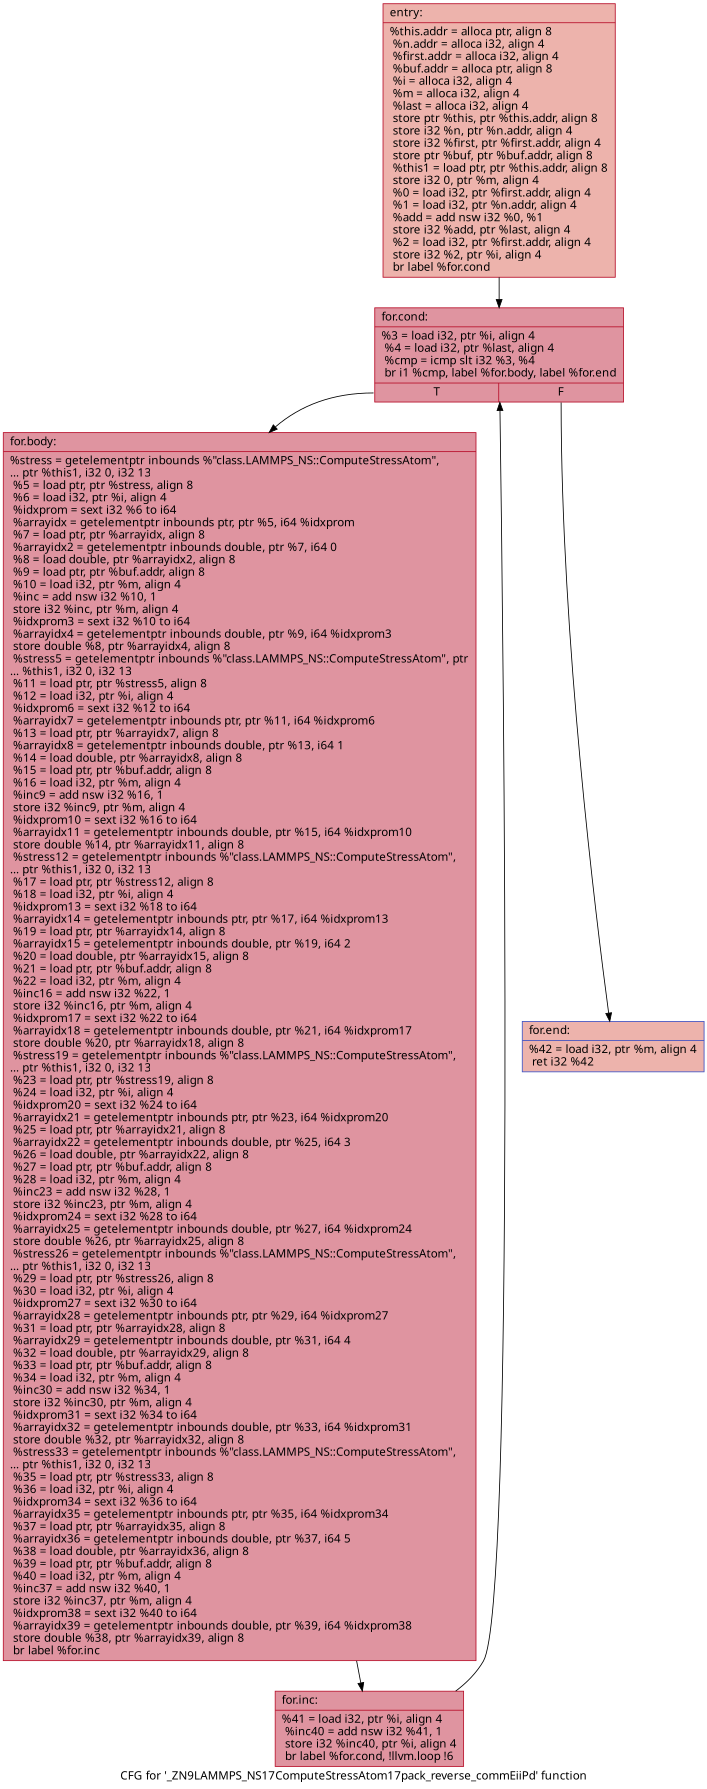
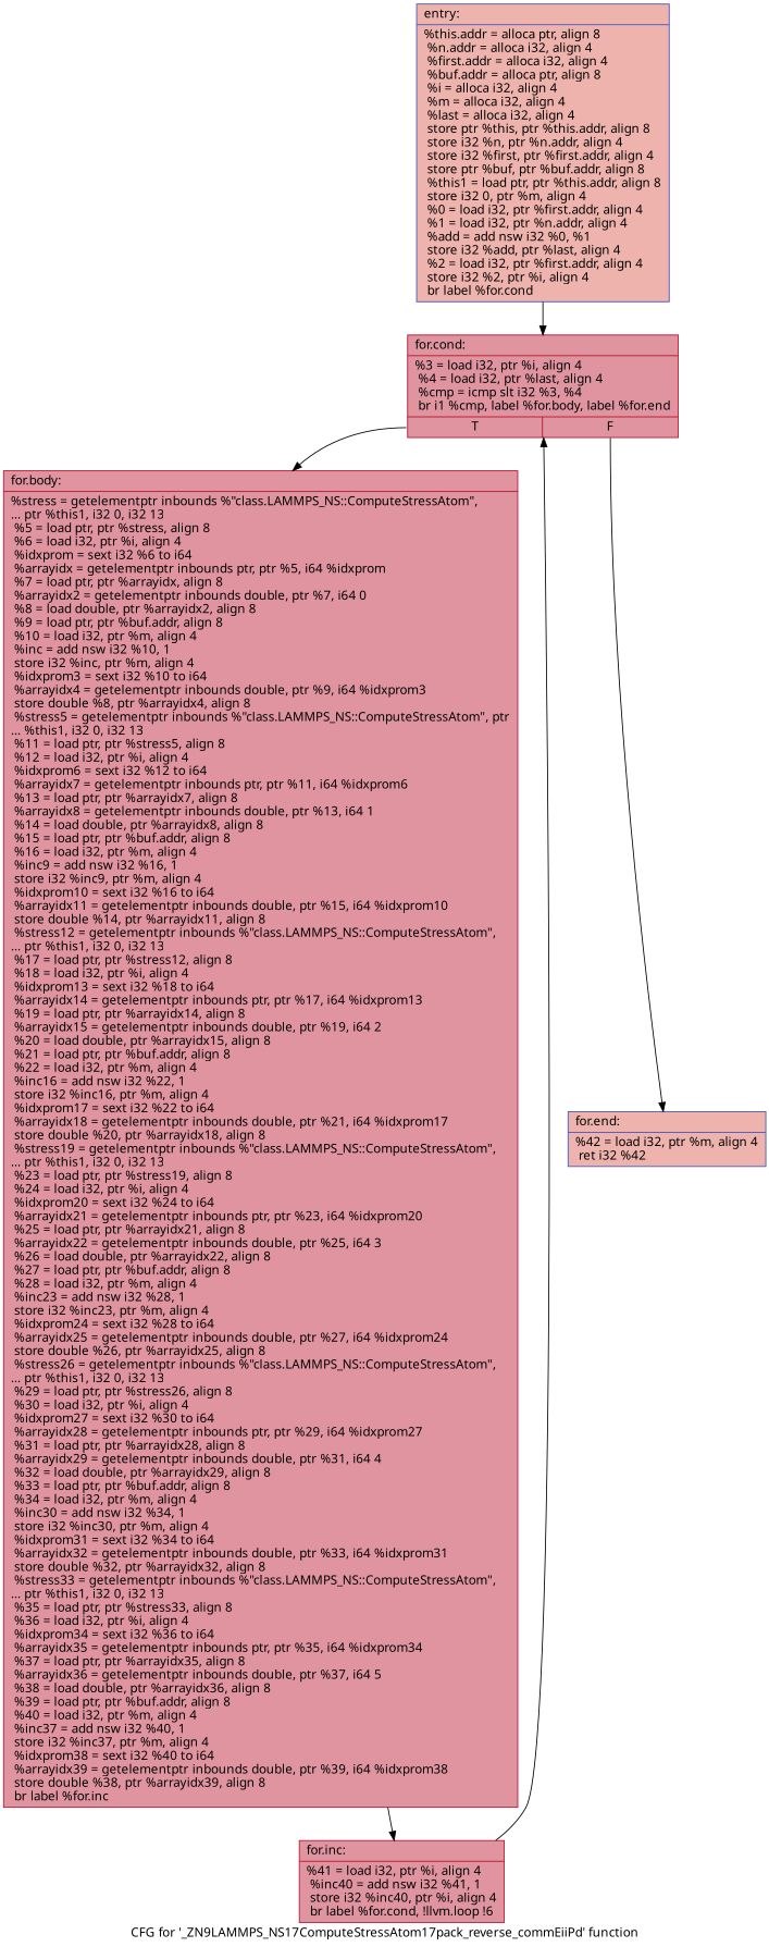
  digraph {
    label="CFG for '_ZN9LAMMPS_NS17ComputeStressAtom17pack_reverse_commEiiPd' function"
    fontname="Noto Sans"
    node [color="#b70d28ff" fillcolor="#b70d2870" fontname="Noto Sans" shape=record style=filled]
    edge [fontname="Noto Sans"]
-   n1 [fillcolor="#d6524470" label="{entry:\l|  %this.addr = alloca ptr, align 8\l  %n.addr = alloca i32, align 4\l  %first.addr = alloca i32, align 4\l  %buf.addr = alloca ptr, align 8\l  %i = alloca i32, align 4\l  %m = alloca i32, align 4\l  %last = alloca i32, align 4\l  store ptr %this, ptr %this.addr, align 8\l  store i32 %n, ptr %n.addr, align 4\l  store i32 %first, ptr %first.addr, align 4\l  store ptr %buf, ptr %buf.addr, align 8\l  %this1 = load ptr, ptr %this.addr, align 8\l  store i32 0, ptr %m, align 4\l  %0 = load i32, ptr %first.addr, align 4\l  %1 = load i32, ptr %n.addr, align 4\l  %add = add nsw i32 %0, %1\l  store i32 %add, ptr %last, align 4\l  %2 = load i32, ptr %first.addr, align 4\l  store i32 %2, ptr %i, align 4\l  br label %for.cond\l}"]
+   n1 [color="#3d50c3ff" fillcolor="#d6524470" label="{entry:\l|  %this.addr = alloca ptr, align 8\l  %n.addr = alloca i32, align 4\l  %first.addr = alloca i32, align 4\l  %buf.addr = alloca ptr, align 8\l  %i = alloca i32, align 4\l  %m = alloca i32, align 4\l  %last = alloca i32, align 4\l  store ptr %this, ptr %this.addr, align 8\l  store i32 %n, ptr %n.addr, align 4\l  store i32 %first, ptr %first.addr, align 4\l  store ptr %buf, ptr %buf.addr, align 8\l  %this1 = load ptr, ptr %this.addr, align 8\l  store i32 0, ptr %m, align 4\l  %0 = load i32, ptr %first.addr, align 4\l  %1 = load i32, ptr %n.addr, align 4\l  %add = add nsw i32 %0, %1\l  store i32 %add, ptr %last, align 4\l  %2 = load i32, ptr %first.addr, align 4\l  store i32 %2, ptr %i, align 4\l  br label %for.cond\l}"]
    n2 [label="{for.cond:\l|  %3 = load i32, ptr %i, align 4\l  %4 = load i32, ptr %last, align 4\l  %cmp = icmp slt i32 %3, %4\l  br i1 %cmp, label %for.body, label %for.end\l|{<s0>T|<s1>F}}"]
    n3 [label="{for.body:\l|  %stress = getelementptr inbounds %\"class.LAMMPS_NS::ComputeStressAtom\",\l... ptr %this1, i32 0, i32 13\l  %5 = load ptr, ptr %stress, align 8\l  %6 = load i32, ptr %i, align 4\l  %idxprom = sext i32 %6 to i64\l  %arrayidx = getelementptr inbounds ptr, ptr %5, i64 %idxprom\l  %7 = load ptr, ptr %arrayidx, align 8\l  %arrayidx2 = getelementptr inbounds double, ptr %7, i64 0\l  %8 = load double, ptr %arrayidx2, align 8\l  %9 = load ptr, ptr %buf.addr, align 8\l  %10 = load i32, ptr %m, align 4\l  %inc = add nsw i32 %10, 1\l  store i32 %inc, ptr %m, align 4\l  %idxprom3 = sext i32 %10 to i64\l  %arrayidx4 = getelementptr inbounds double, ptr %9, i64 %idxprom3\l  store double %8, ptr %arrayidx4, align 8\l  %stress5 = getelementptr inbounds %\"class.LAMMPS_NS::ComputeStressAtom\", ptr\l... %this1, i32 0, i32 13\l  %11 = load ptr, ptr %stress5, align 8\l  %12 = load i32, ptr %i, align 4\l  %idxprom6 = sext i32 %12 to i64\l  %arrayidx7 = getelementptr inbounds ptr, ptr %11, i64 %idxprom6\l  %13 = load ptr, ptr %arrayidx7, align 8\l  %arrayidx8 = getelementptr inbounds double, ptr %13, i64 1\l  %14 = load double, ptr %arrayidx8, align 8\l  %15 = load ptr, ptr %buf.addr, align 8\l  %16 = load i32, ptr %m, align 4\l  %inc9 = add nsw i32 %16, 1\l  store i32 %inc9, ptr %m, align 4\l  %idxprom10 = sext i32 %16 to i64\l  %arrayidx11 = getelementptr inbounds double, ptr %15, i64 %idxprom10\l  store double %14, ptr %arrayidx11, align 8\l  %stress12 = getelementptr inbounds %\"class.LAMMPS_NS::ComputeStressAtom\",\l... ptr %this1, i32 0, i32 13\l  %17 = load ptr, ptr %stress12, align 8\l  %18 = load i32, ptr %i, align 4\l  %idxprom13 = sext i32 %18 to i64\l  %arrayidx14 = getelementptr inbounds ptr, ptr %17, i64 %idxprom13\l  %19 = load ptr, ptr %arrayidx14, align 8\l  %arrayidx15 = getelementptr inbounds double, ptr %19, i64 2\l  %20 = load double, ptr %arrayidx15, align 8\l  %21 = load ptr, ptr %buf.addr, align 8\l  %22 = load i32, ptr %m, align 4\l  %inc16 = add nsw i32 %22, 1\l  store i32 %inc16, ptr %m, align 4\l  %idxprom17 = sext i32 %22 to i64\l  %arrayidx18 = getelementptr inbounds double, ptr %21, i64 %idxprom17\l  store double %20, ptr %arrayidx18, align 8\l  %stress19 = getelementptr inbounds %\"class.LAMMPS_NS::ComputeStressAtom\",\l... ptr %this1, i32 0, i32 13\l  %23 = load ptr, ptr %stress19, align 8\l  %24 = load i32, ptr %i, align 4\l  %idxprom20 = sext i32 %24 to i64\l  %arrayidx21 = getelementptr inbounds ptr, ptr %23, i64 %idxprom20\l  %25 = load ptr, ptr %arrayidx21, align 8\l  %arrayidx22 = getelementptr inbounds double, ptr %25, i64 3\l  %26 = load double, ptr %arrayidx22, align 8\l  %27 = load ptr, ptr %buf.addr, align 8\l  %28 = load i32, ptr %m, align 4\l  %inc23 = add nsw i32 %28, 1\l  store i32 %inc23, ptr %m, align 4\l  %idxprom24 = sext i32 %28 to i64\l  %arrayidx25 = getelementptr inbounds double, ptr %27, i64 %idxprom24\l  store double %26, ptr %arrayidx25, align 8\l  %stress26 = getelementptr inbounds %\"class.LAMMPS_NS::ComputeStressAtom\",\l... ptr %this1, i32 0, i32 13\l  %29 = load ptr, ptr %stress26, align 8\l  %30 = load i32, ptr %i, align 4\l  %idxprom27 = sext i32 %30 to i64\l  %arrayidx28 = getelementptr inbounds ptr, ptr %29, i64 %idxprom27\l  %31 = load ptr, ptr %arrayidx28, align 8\l  %arrayidx29 = getelementptr inbounds double, ptr %31, i64 4\l  %32 = load double, ptr %arrayidx29, align 8\l  %33 = load ptr, ptr %buf.addr, align 8\l  %34 = load i32, ptr %m, align 4\l  %inc30 = add nsw i32 %34, 1\l  store i32 %inc30, ptr %m, align 4\l  %idxprom31 = sext i32 %34 to i64\l  %arrayidx32 = getelementptr inbounds double, ptr %33, i64 %idxprom31\l  store double %32, ptr %arrayidx32, align 8\l  %stress33 = getelementptr inbounds %\"class.LAMMPS_NS::ComputeStressAtom\",\l... ptr %this1, i32 0, i32 13\l  %35 = load ptr, ptr %stress33, align 8\l  %36 = load i32, ptr %i, align 4\l  %idxprom34 = sext i32 %36 to i64\l  %arrayidx35 = getelementptr inbounds ptr, ptr %35, i64 %idxprom34\l  %37 = load ptr, ptr %arrayidx35, align 8\l  %arrayidx36 = getelementptr inbounds double, ptr %37, i64 5\l  %38 = load double, ptr %arrayidx36, align 8\l  %39 = load ptr, ptr %buf.addr, align 8\l  %40 = load i32, ptr %m, align 4\l  %inc37 = add nsw i32 %40, 1\l  store i32 %inc37, ptr %m, align 4\l  %idxprom38 = sext i32 %40 to i64\l  %arrayidx39 = getelementptr inbounds double, ptr %39, i64 %idxprom38\l  store double %38, ptr %arrayidx39, align 8\l  br label %for.inc\l}"]
    n4 [color="#3d50c3ff" fillcolor="#d6524470" label="{for.end:\l|  %42 = load i32, ptr %m, align 4\l  ret i32 %42\l}"]
    n5 [label="{for.inc:\l|  %41 = load i32, ptr %i, align 4\l  %inc40 = add nsw i32 %41, 1\l  store i32 %inc40, ptr %i, align 4\l  br label %for.cond, !llvm.loop !6\l}"]
    n1 -> n2
    n2 -> n3 [tailport=s0]
    n2 -> n4 [tailport=s1]
    n3 -> n5
    n5 -> n2
  }
